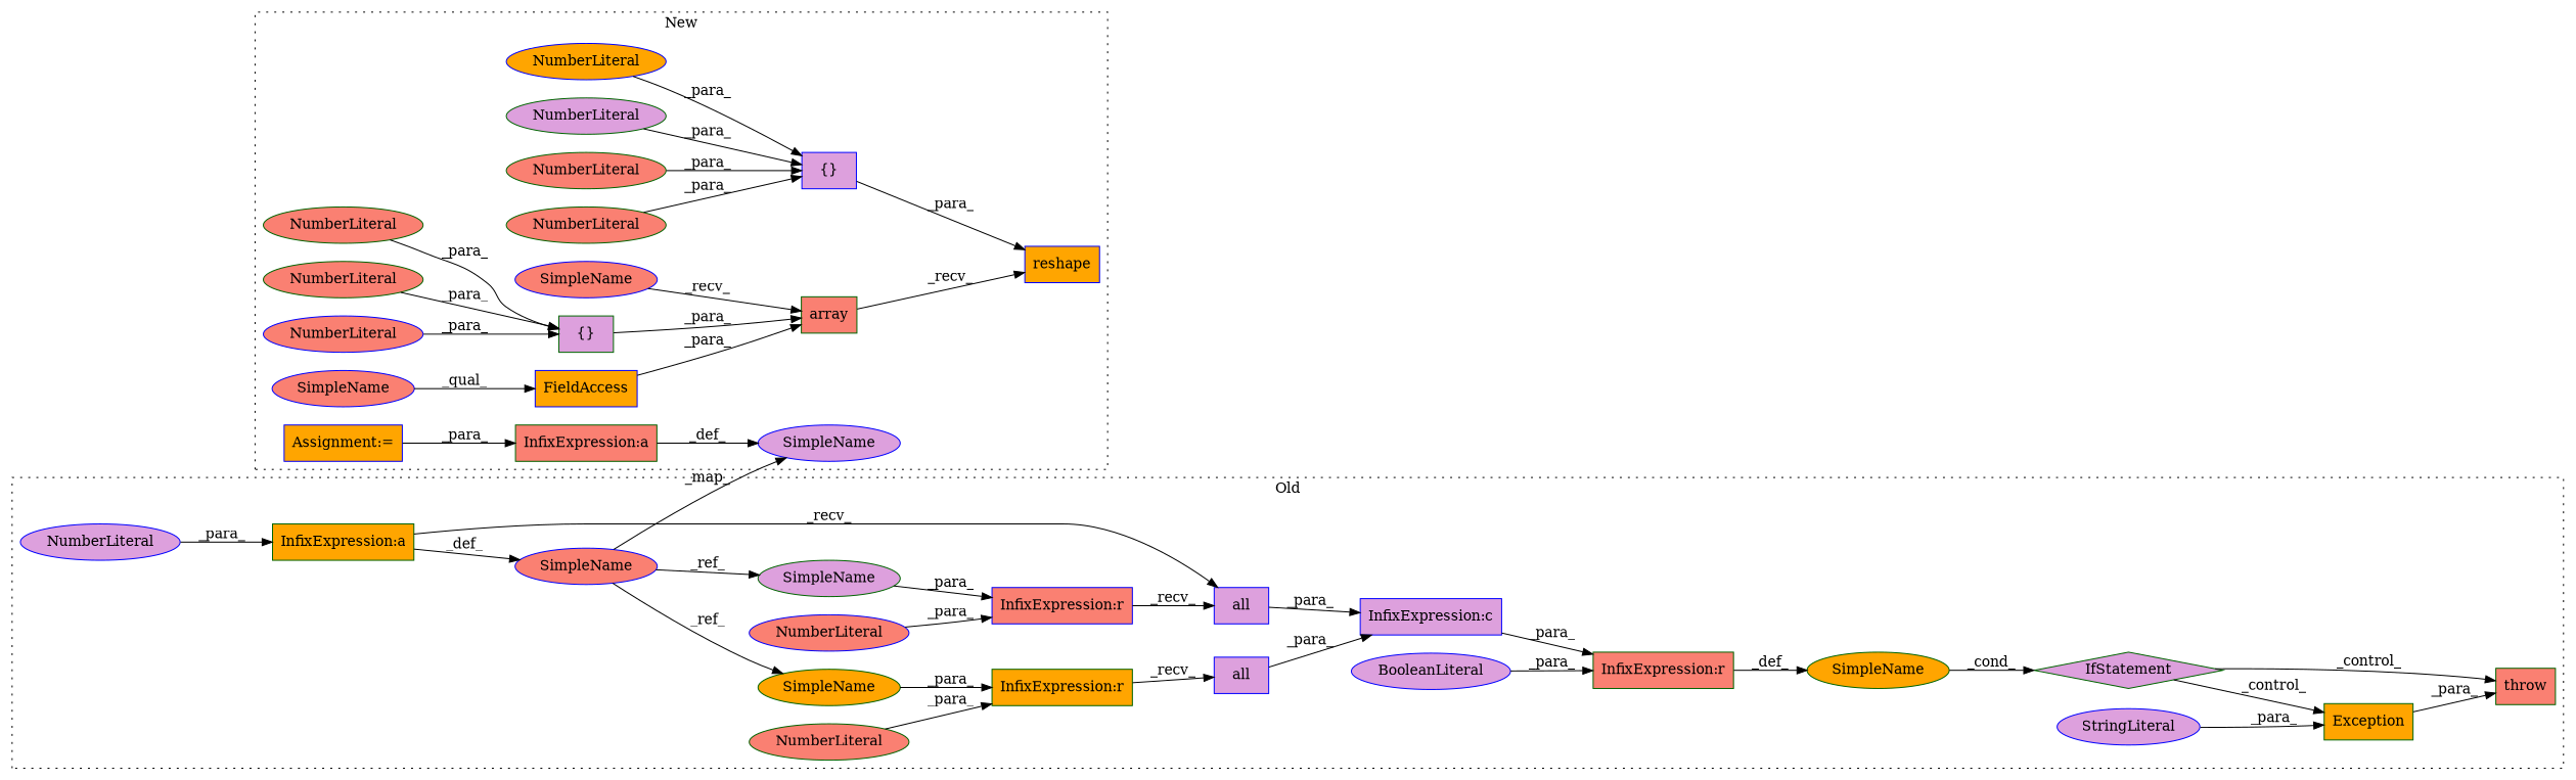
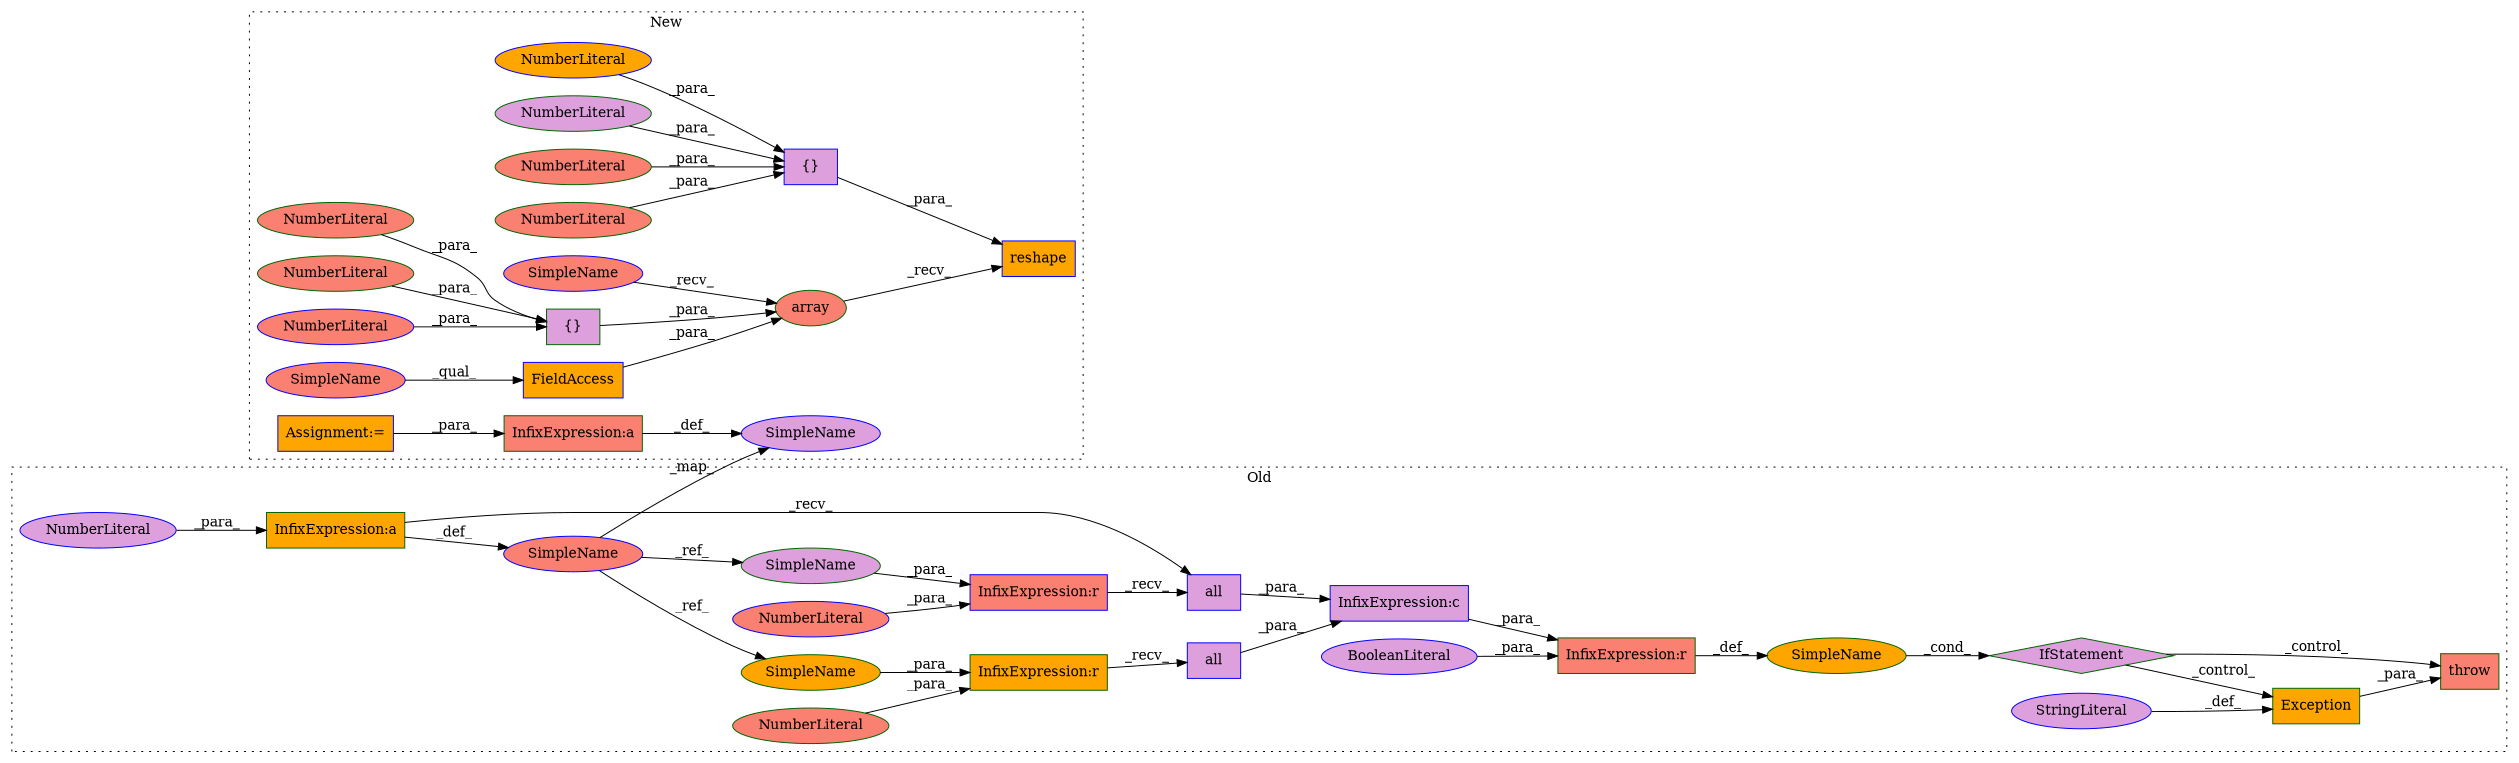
  digraph {
    rankdir=LR
    node [a=34 color=darkgreen fillcolor=salmon l=4 s="691,746" shape=ellipse style=filled]
    n1 [a=25 fillcolor=plum l="4,2" label=IfStatement shape=diamond]
    n2 [a=27 color=blue label="InfixExpression:r" s=722 shape=box]
    n3 [color=blue l=3 label=NumberLiteral s=726]
    n4 [a=42 fillcolor=orange label=SimpleName l="" s=""]
    n5 [a=53 l=6 label=throw s=756 shape=box]
    n6 [a=32 color=blue fillcolor=plum l=5 label=all s=708 shape=box]
    n7 [a=27 fillcolor=orange l=3 label="InfixExpression:a" s=676 shape=box]
    n8 [a=32 color=blue fillcolor=plum l=5 label=all s=731 shape=box]
    n9 [color=blue fillcolor=plum l=5 label=NumberLiteral s=679]
    n10 [a=27 label="InfixExpression:r" s=737 shape=box]
    n11 [a=27 fillcolor=orange label="InfixExpression:r" s=698 shape=box]
    n12 [l=1 label=NumberLiteral s=697]
    n13 [a=27 color=blue fillcolor=plum label="InfixExpression:c" s=713 shape=box]
    n14 [a=42 color=blue label=SimpleName s=666]
    n15 [a=9 color=blue fillcolor=plum l=5 label=BooleanLiteral s=741]
    n16 [a=32 fillcolor=orange l="10,1" label=Exception s="762,802" shape=box]
    n17 [a=45 color=blue fillcolor=plum l=30 label=StringLiteral s=772]
    n18 [a=42 fillcolor=orange label=SimpleName s=702]
    n19 [a=42 fillcolor=plum label=SimpleName s=718]
-   n20 [a=32 l="6,1" label=array shape=box]
+   n20 [a=32 l="6,1" label=array]
    n21 [a=7 color=blue fillcolor=orange l=1 label="Assignment:=" s=684 shape=box]
    n22 [a=4 fillcolor=plum l="1,1" label="{}" s="708,731" shape=box]
    n23 [a=22 color=blue fillcolor=orange l=13 label=FieldAccess s=733 shape=box]
    n24 [a=27 l=3 label="InfixExpression:a" s=791 shape=box]
    n25 [l=7 label=NumberLiteral s=716]
    n26 [color=blue l=7 label=NumberLiteral s=724]
    n27 [a=4 color=blue fillcolor=plum l="1,1" label="{}" s="765,773" shape=box]
    n28 [l=6 label=NumberLiteral s=709]
    n29 [fillcolor=plum l=1 label=NumberLiteral s=768]
    n30 [l=1 label=NumberLiteral s=770]
    n31 [l=1 label=NumberLiteral s=766]
    n32 [color=blue fillcolor=orange l=1 label=NumberLiteral s=772]
    n33 [a=42 color=blue fillcolor=plum label=SimpleName s=781]
    n34 [a=32 color=blue fillcolor=orange l="8,1" label=reshape s="748,774" shape=box]
    n35 [a=42 color=blue l=5 label=SimpleName s=733]
    n36 [a=42 color=blue l=5 label=SimpleName s=685]
    subgraph cluster_1 {
      label=Old
      style=dotted
      n1
      n2
      n3
      n4
      n5
      n6
      n7
      n8
      n9
      n10
      n11
      n12
      n13
      n14
      n15
      n16
      n17
      n18
      n19
    }
    subgraph cluster_2 {
      label=New
      style=dotted
      n20
      n21
      n22
      n23
      n24
      n25
      n26
      n27
      n28
      n29
      n30
      n31
      n32
      n33
      n34
      n35
      n36
    }
    n1 -> n5 [label=_control_]
    n1 -> n16 [label=_control_]
    n2 -> n8 [label=_recv_]
    n3 -> n2 [label=_para_]
    n4 -> n1 [label=_cond_]
    n6 -> n13 [label=_para_]
    n7 -> n8 [label=_recv_]
    n7 -> n14 [label=_def_]
    n8 -> n13 [label=_para_]
    n9 -> n7 [label=_para_]
    n10 -> n4 [label=_def_]
    n11 -> n6 [label=_recv_]
    n12 -> n11 [label=_para_]
    n13 -> n10 [label=_para_]
    n14 -> n18 [label=_ref_]
    n14 -> n19 [label=_ref_]
    n14 -> n33 [label=_map_]
    n15 -> n10 [label=_para_]
    n16 -> n5 [label=_para_]
-   n17 -> n16 [label=_para_]
+   n17 -> n16 [label=_def_]
    n18 -> n11 [label=_para_]
    n19 -> n2 [label=_para_]
    n20 -> n34 [label=_recv_]
    n21 -> n24 [label=_para_]
    n22 -> n20 [label=_para_]
    n23 -> n20 [label=_para_]
    n24 -> n33 [label=_def_]
    n25 -> n22 [label=_para_]
    n26 -> n22 [label=_para_]
    n27 -> n34 [label=_para_]
    n28 -> n22 [label=_para_]
    n29 -> n27 [label=_para_]
    n30 -> n27 [label=_para_]
    n31 -> n27 [label=_para_]
    n32 -> n27 [label=_para_]
    n35 -> n23 [label=_qual_]
    n36 -> n20 [label=_recv_]
  }
